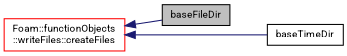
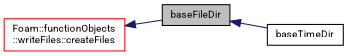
  digraph {
    fontname=Roboto
    rankdir=LR
    node [color=black fontname=Roboto fontsize=10 shape=record]
    edge [color=midnightblue dir=back fontname=Roboto fontsize=10 labelfontname=Helvetica labelfontsize=10 style=solid]
    n1 [fillcolor=grey75 fontcolor=black height=0.2 label=baseFileDir style=filled width=0.4]
    n2 [height=0.2 label=baseTimeDir width=0.4]
    n3 [color=red height=0.2 label="Foam::functionObjects\l::writeFiles::createFiles" width=0.4]
-   n3 -> n2
+   n1 -> n2
    n3 -> n1
  }
